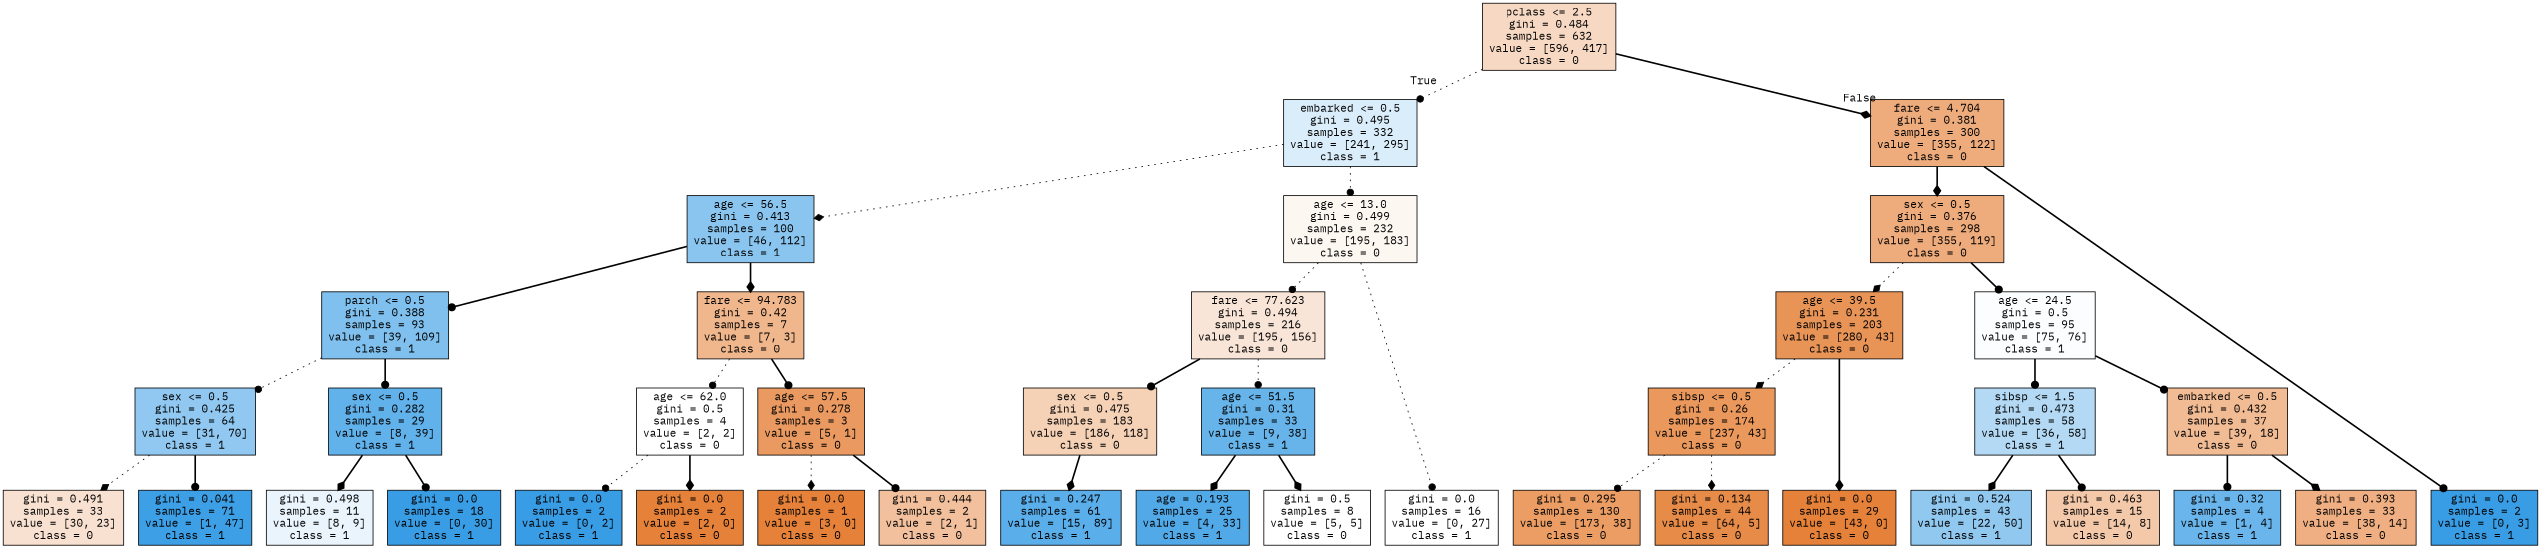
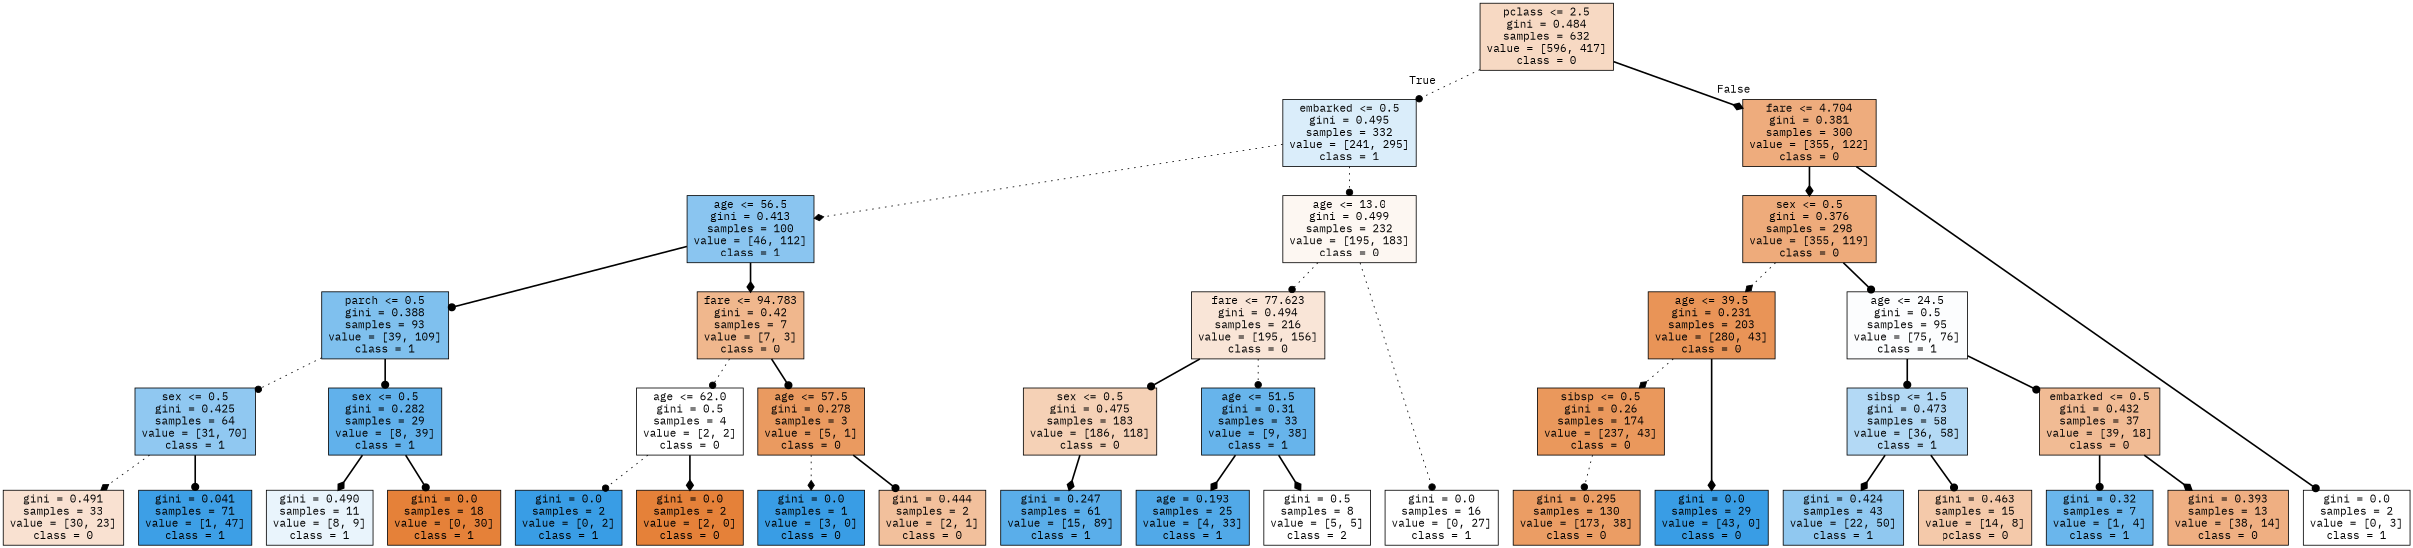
  digraph {
    fontname="IBM Plex Mono"
    ranksep=equally
    splines=polyline
    node [color=black fillcolor="#e5813900" fontname="IBM Plex Mono" shape=box style=filled]
    edge [arrowhead=dot fontname="IBM Plex Mono" style=bold]
    n1 [fillcolor="#e581394d" label="pclass <= 2.5\ngini = 0.484\nsamples = 632\nvalue = [596, 417]\nclass = 0"]
    n2 [fillcolor="#399de52f" label="embarked <= 0.5\ngini = 0.495\nsamples = 332\nvalue = [241, 295]\nclass = 1"]
    n3 [fillcolor="#e58139a7" label="fare <= 4.704\ngini = 0.381\nsamples = 300\nvalue = [355, 122]\nclass = 0"]
    n4 [fillcolor="#399de596" label="age <= 56.5\ngini = 0.413\nsamples = 100\nvalue = [46, 112]\nclass = 1"]
    n5 [fillcolor="#e5813910" label="age <= 13.0\ngini = 0.499\nsamples = 232\nvalue = [195, 183]\nclass = 0"]
    n6 [fillcolor="#e58139aa" label="sex <= 0.5\ngini = 0.376\nsamples = 298\nvalue = [355, 119]\nclass = 0"]
    n7 [fillcolor="#399de5a4" label="parch <= 0.5\ngini = 0.388\nsamples = 93\nvalue = [39, 109]\nclass = 1"]
    n8 [fillcolor="#e5813992" label="fare <= 94.783\ngini = 0.42\nsamples = 7\nvalue = [7, 3]\nclass = 0"]
    n9 [fillcolor="#e5813933" label="fare <= 77.623\ngini = 0.494\nsamples = 216\nvalue = [195, 156]\nclass = 0"]
    n10 [fillcolor="#e58139d8" label="age <= 39.5\ngini = 0.231\nsamples = 203\nvalue = [280, 43]\nclass = 0"]
    n11 [fillcolor="#399de503" label="age <= 24.5\ngini = 0.5\nsamples = 95\nvalue = [75, 76]\nclass = 1"]
    n12 [fillcolor="#399de58e" label="sex <= 0.5\ngini = 0.425\nsamples = 64\nvalue = [31, 70]\nclass = 1"]
    n13 [fillcolor="#399de5cb" label="sex <= 0.5\ngini = 0.282\nsamples = 29\nvalue = [8, 39]\nclass = 1"]
    n14 [label="age <= 62.0\ngini = 0.5\nsamples = 4\nvalue = [2, 2]\nclass = 0"]
    n15 [fillcolor="#e58139cc" label="age <= 57.5\ngini = 0.278\nsamples = 3\nvalue = [5, 1]\nclass = 0"]
    n16 [fillcolor="#e581395d" label="sex <= 0.5\ngini = 0.475\nsamples = 183\nvalue = [186, 118]\nclass = 0"]
    n17 [fillcolor="#399de5c3" label="age <= 51.5\ngini = 0.31\nsamples = 33\nvalue = [9, 38]\nclass = 1"]
    n18 [fillcolor="#e58139d1" label="sibsp <= 0.5\ngini = 0.26\nsamples = 174\nvalue = [237, 43]\nclass = 0"]
    n19 [fillcolor="#399de561" label="sibsp <= 1.5\ngini = 0.473\nsamples = 58\nvalue = [36, 58]\nclass = 1"]
    n20 [fillcolor="#e5813989" label="embarked <= 0.5\ngini = 0.432\nsamples = 37\nvalue = [39, 18]\nclass = 0"]
    n21 [fillcolor="#e581393b" label="gini = 0.491\nsamples = 33\nvalue = [30, 23]\nclass = 0"]
    n22 [fillcolor="#399de5fa" label="gini = 0.041\nsamples = 71\nvalue = [1, 47]\nclass = 1"]
-   n23 [fillcolor="#399de51c" label="gini = 0.498\nsamples = 11\nvalue = [8, 9]\nclass = 1"]
-   n24 [fillcolor="#399de5ff" label="gini = 0.0\nsamples = 18\nvalue = [0, 30]\nclass = 1"]
+   n23 [fillcolor="#399de51c" label="gini = 0.490\nsamples = 11\nvalue = [8, 9]\nclass = 1"]
+   n24 [fillcolor="#e58139ff" label="gini = 0.0\nsamples = 18\nvalue = [0, 30]\nclass = 1"]
    n25 [fillcolor="#399de5ff" label="gini = 0.0\nsamples = 2\nvalue = [0, 2]\nclass = 1"]
    n26 [fillcolor="#e58139ff" label="gini = 0.0\nsamples = 2\nvalue = [2, 0]\nclass = 0"]
-   n27 [fillcolor="#e58139ff" label="gini = 0.0\nsamples = 1\nvalue = [3, 0]\nclass = 0"]
+   n27 [fillcolor="#399de5ff" label="gini = 0.0\nsamples = 1\nvalue = [3, 0]\nclass = 0"]
    n28 [fillcolor="#e581397f" label="gini = 0.444\nsamples = 2\nvalue = [2, 1]\nclass = 0"]
    n29 [label="gini = 0.0\nsamples = 16\nvalue = [0, 27]\nclass = 1"]
    n30 [fillcolor="#399de5d4" label="gini = 0.247\nsamples = 61\nvalue = [15, 89]\nclass = 1"]
    n31 [fillcolor="#399de5e0" label="age = 0.193\nsamples = 25\nvalue = [4, 33]\nclass = 1"]
-   n32 [label="gini = 0.5\nsamples = 8\nvalue = [5, 5]\nclass = 0"]
-   n33 [fillcolor="#399de5ff" label="gini = 0.0\nsamples = 2\nvalue = [0, 3]\nclass = 1"]
+   n32 [label="gini = 0.5\nsamples = 8\nvalue = [5, 5]\nclass = 2"]
+   n33 [label="gini = 0.0\nsamples = 2\nvalue = [0, 3]\nclass = 1"]
    n34 [fillcolor="#e58139c7" label="gini = 0.295\nsamples = 130\nvalue = [173, 38]\nclass = 0"]
-   n35 [fillcolor="#e58139eb" label="gini = 0.134\nsamples = 44\nvalue = [64, 5]\nclass = 0"]
-   n36 [fillcolor="#e58139ff" label="gini = 0.0\nsamples = 29\nvalue = [43, 0]\nclass = 0"]
-   n37 [fillcolor="#399de58f" label="gini = 0.524\nsamples = 43\nvalue = [22, 50]\nclass = 1"]
-   n38 [fillcolor="#e581396d" label="gini = 0.463\nsamples = 15\nvalue = [14, 8]\nclass = 0"]
-   n39 [fillcolor="#399de5bf" label="gini = 0.32\nsamples = 4\nvalue = [1, 4]\nclass = 1"]
-   n40 [fillcolor="#e58139a1" label="gini = 0.393\nsamples = 33\nvalue = [38, 14]\nclass = 0"]
+   n36 [fillcolor="#399de5ff" label="gini = 0.0\nsamples = 29\nvalue = [43, 0]\nclass = 0"]
+   n37 [fillcolor="#399de58f" label="gini = 0.424\nsamples = 43\nvalue = [22, 50]\nclass = 1"]
+   n38 [fillcolor="#e581396d" label="gini = 0.463\nsamples = 15\nvalue = [14, 8]\npclass = 0"]
+   n39 [fillcolor="#399de5bf" label="gini = 0.32\nsamples = 7\nvalue = [1, 4]\nclass = 1"]
+   n40 [fillcolor="#e58139a1" label="gini = 0.393\nsamples = 13\nvalue = [38, 14]\nclass = 0"]
    subgraph sub_1 {
      rank=same
      n1
    }
    subgraph sub_2 {
      rank=same
      n2
      n3
    }
    subgraph sub_3 {
      rank=same
      n4
      n5
      n6
    }
    subgraph sub_4 {
      rank=same
      n7
      n8
      n9
      n10
      n11
    }
    subgraph sub_5 {
      rank=same
      n12
      n13
      n14
      n15
      n16
      n17
      n18
      n19
      n20
    }
    subgraph sub_6 {
      rank=same
      n21
      n22
      n23
      n24
      n25
      n26
      n27
      n28
      n29
      n30
      n31
      n32
      n33
      n34
-     n35
      n36
      n37
      n38
      n39
      n40
    }
    n1 -> n2 [headlabel=True labelangle=45 labeldistance=2.5 style=dotted]
    n1 -> n3 [arrowhead=diamond headlabel=False labelangle=-45 labeldistance=2.5]
    n2 -> n4 [arrowhead=diamond style=dotted]
    n2 -> n5 [style=dotted]
    n3 -> n6 [arrowhead=diamond]
    n3 -> n33
    n4 -> n7
    n4 -> n8 [arrowhead=diamond]
    n5 -> n9 [style=dotted]
    n5 -> n29 [style=dotted]
    n6 -> n10 [arrowhead=diamond style=dotted]
    n6 -> n11
    n7 -> n12 [style=dotted]
    n7 -> n13
    n8 -> n14 [style=dotted]
    n8 -> n15
    n9 -> n16
    n9 -> n17 [style=dotted]
    n10 -> n18 [arrowhead=diamond style=dotted]
    n10 -> n36 [arrowhead=diamond]
    n11 -> n19
    n11 -> n20
    n12 -> n21 [arrowhead=diamond style=dotted]
    n12 -> n22
    n13 -> n23 [arrowhead=diamond]
    n13 -> n24
    n14 -> n25 [style=dotted]
    n14 -> n26 [arrowhead=diamond]
    n15 -> n27 [arrowhead=diamond style=dotted]
    n15 -> n28
    n16 -> n30 [arrowhead=diamond]
    n17 -> n31 [arrowhead=diamond]
    n17 -> n32 [arrowhead=diamond]
    n18 -> n34 [style=dotted]
-   n18 -> n35 [arrowhead=diamond style=dotted]
    n19 -> n37 [arrowhead=diamond]
    n19 -> n38
    n20 -> n39
    n20 -> n40 [arrowhead=diamond]
  }
